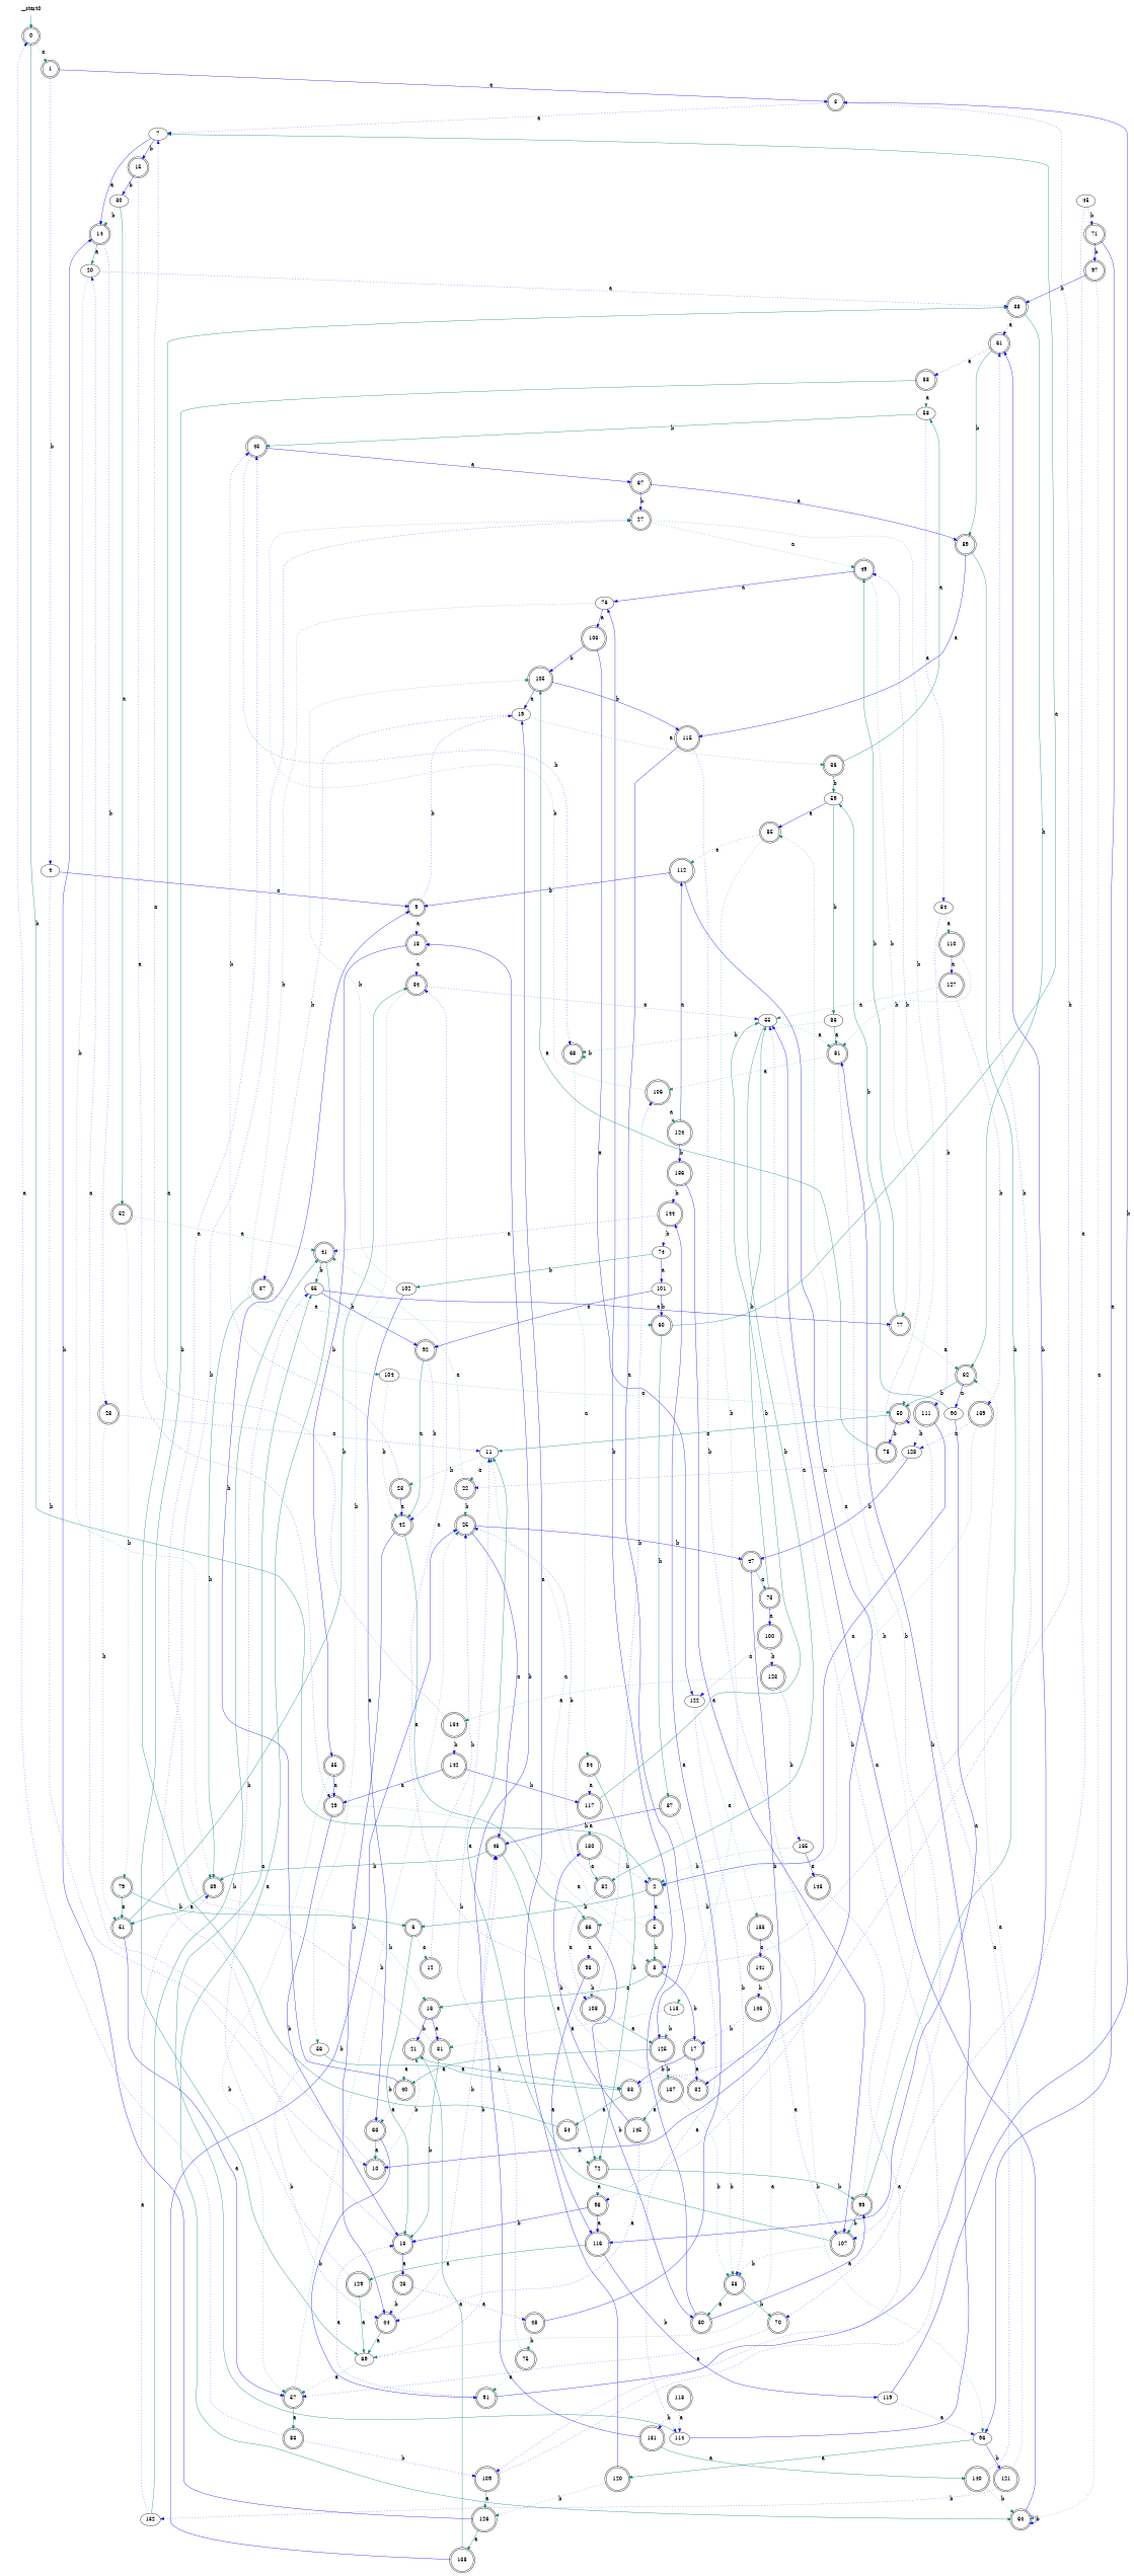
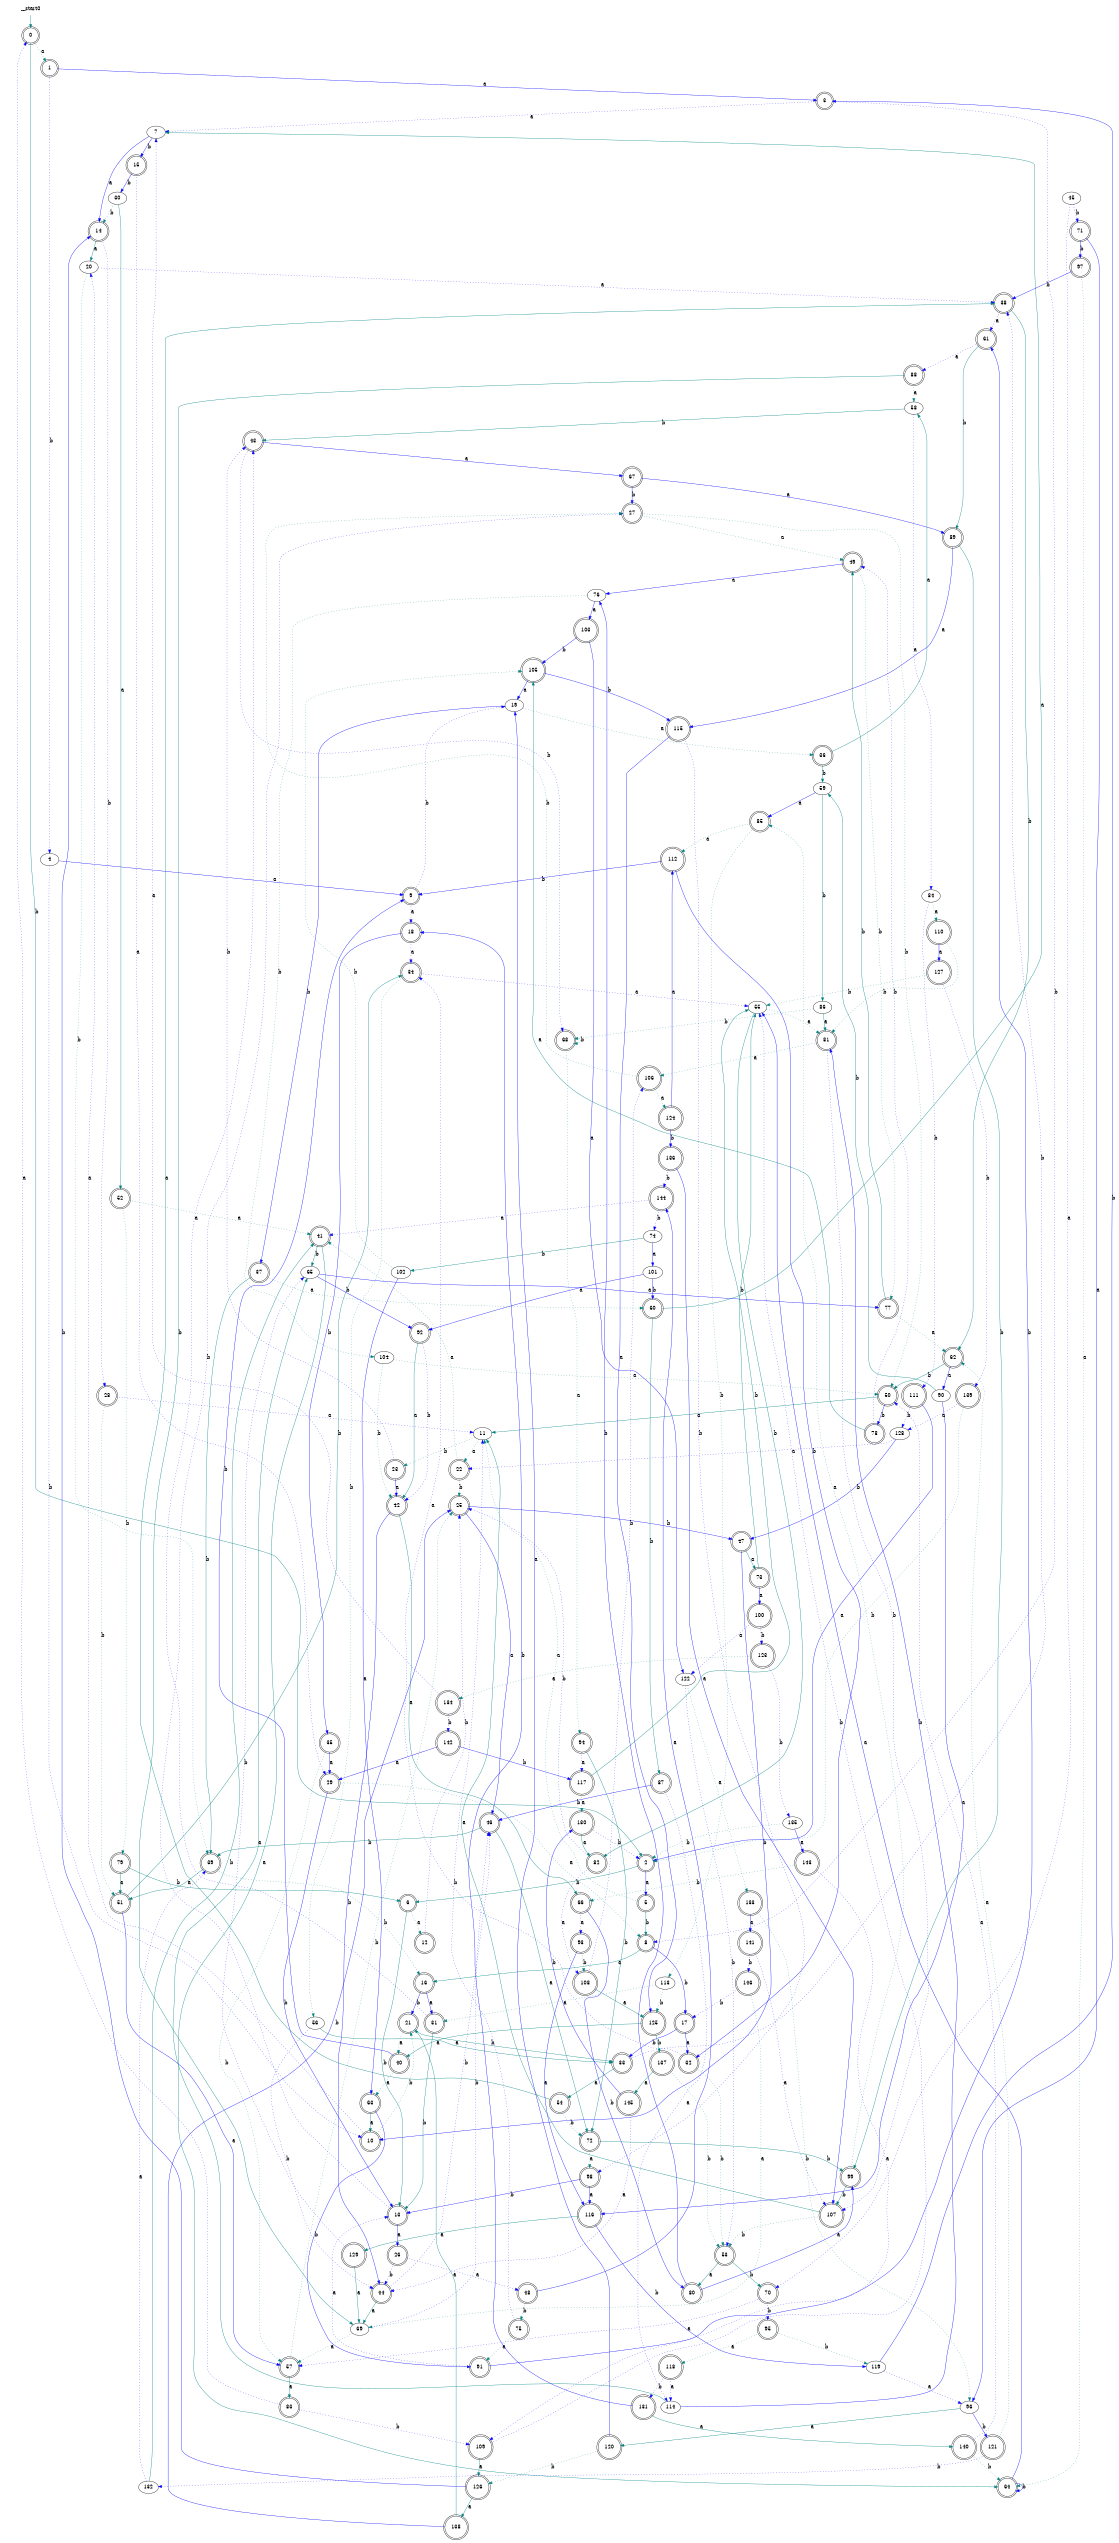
  digraph {
    node [shape=doublecircle]
    edge [color=blue style=solid]
    __start0 [shape=none]
    0
    1
    2
    3
    4 [shape=""]
    5
    6
    7 [shape=""]
    8
    9
    10
    11 [shape=""]
    12
    13
    14
    15
    16
    17
    18
    19 [shape=""]
    20 [shape=""]
    21
    22
    23
    25
    26
    27
    28
    29
    30 [shape=""]
    31
    32
    33
    34
    35
    36
    37
    38
    39
    40
    41
    42
    43
    46
    47
    44
    48
    49
    50
    51
    52
    53
    54
    55 [shape=""]
    56 [shape=""]
    57
    58 [shape=""]
    59 [shape=""]
    60
    61
    62
    63
    64
    65 [shape=""]
    66
    67
    68
    69 [shape=""]
    45 [shape=""]
    70
    71
    72
    73
    75
    144
    76 [shape=""]
    77
    78
    79
    80
    81
    82
    83
    84 [shape=""]
    85
    86 [shape=""]
    87
    88
    89
    90 [shape=""]
    91
    92
    93
    94
+   95
    96 [shape=""]
    97
    98
    99
    100
    74 [shape=""]
    101 [shape=""]
    102 [shape=""]
    103
    104 [shape=""]
    105
    106
    107
    108
    109
    110
    111
    112
    113 [shape=""]
    114 [shape=""]
    115
    116
    117
    118
    119 [shape=""]
    120
    121
    122 [shape=""]
    123
    124
    125
    126
    127
    128 [shape=""]
    129
    130
    131
    132 [shape=""]
    133
    134
    135 [shape=""]
    136
    137
    138
    139
    140
    141
    142
    143
    145
    146
    __start0 -> 0 [color=teal]
    0 -> 1 [color=teal label=a style=dotted]
    0 -> 2 [color=teal label=b]
    1 -> 3 [label=a]
    1 -> 4 [label=b style=dotted]
    2 -> 5 [label=a]
    2 -> 6 [color=teal label=b]
    3 -> 7 [label=a style=dotted]
    3 -> 8 [label=b style=dotted]
    4 -> 9 [label=a]
    4 -> 10 [label=b style=dotted]
    5 -> 8 [color=teal label=b]
    5 -> 11 [color=teal label=a style=dotted]
    6 -> 12 [color=teal label=a style=dotted]
    6 -> 13 [color=teal label=b]
    7 -> 14 [label=a]
    7 -> 15 [label=b]
    8 -> 16 [color=teal label=a]
    8 -> 17 [label=b]
    9 -> 18 [label=a style=dotted]
    9 -> 19 [label=b style=dotted]
    10 -> 20 [label=a style=dotted]
    10 -> 21 [color=teal label=b style=dotted]
    11 -> 22 [color=teal label=a style=dotted]
    11 -> 23 [color=teal label=b style=dotted]
    12 -> 25 [label=b style=dotted]
    13 -> 26 [label=a]
    13 -> 27 [label=b style=dotted]
    14 -> 20 [color=teal label=a]
    14 -> 28 [label=b style=dotted]
    15 -> 29 [label=a style=dotted]
    15 -> 30 [label=b]
    16 -> 21 [label=b]
    16 -> 31 [label=a]
    17 -> 32 [label=a]
    17 -> 33 [label=b]
    18 -> 34 [label=a style=dotted]
    18 -> 35 [label=b]
    19 -> 36 [color=teal label=a style=dotted]
-   19 -> 37 [label=b style=dotted]
+   19 -> 37 [label=b]
    20 -> 38 [label=a style=dotted]
    20 -> 39 [color=teal label=b style=dotted]
    21 -> 33 [color=teal label=b]
    21 -> 40 [color=teal label=a style=dotted]
    22 -> 25 [color=teal label=b style=dotted]
    22 -> 41 [color=teal label=a style=dotted]
    23 -> 42 [label=a]
    23 -> 43 [label=b style=dotted]
    25 -> 46 [label=a]
    25 -> 47 [label=b]
    26 -> 44 [label=b style=dotted]
    26 -> 48 [label=a style=dotted]
    27 -> 49 [color=teal label=a style=dotted]
    27 -> 50 [color=teal label=b style=dotted]
    28 -> 11 [label=a style=dotted]
    28 -> 51 [color=teal label=b style=dotted]
    29 -> 8 [color=teal label=a style=dotted]
    29 -> 13 [label=b]
    30 -> 14 [color=teal label=b style=dotted]
    30 -> 52 [color=teal label=a]
    31 -> 13 [color=teal label=b]
    31 -> 43 [label=a style=dotted]
    32 -> 34 [label=a style=dotted]
    32 -> 53 [color=teal label=b style=dotted]
-   33 -> 61 [label=b style=dotted]
+   33 -> 38 [label=b style=dotted]
    33 -> 54 [color=teal label=a]
    34 -> 55 [label=a style=dotted]
    34 -> 56 [color=teal label=b style=dotted]
    35 -> 29 [label=a]
    35 -> 57 [color=teal label=b style=dotted]
    36 -> 58 [color=teal label=a]
    36 -> 59 [color=teal label=b]
    37 -> 39 [color=teal label=b]
    37 -> 60 [color=teal label=a style=dotted]
    38 -> 61 [label=a style=dotted]
    38 -> 62 [color=teal label=b]
    39 -> 16 [color=teal label=b style=dotted]
    39 -> 51 [color=teal label=a]
    40 -> 9 [label=b]
    40 -> 63 [color=teal label=a style=dotted]
    41 -> 64 [color=teal label=a]
    41 -> 65 [color=teal label=b]
    42 -> 44 [label=b]
    42 -> 66 [color=teal label=a]
    43 -> 67 [label=a]
    43 -> 68 [label=b style=dotted]
    46 -> 39 [color=teal label=b]
    46 -> 72 [color=teal label=a]
    47 -> 10 [label=b]
    47 -> 73 [color=teal label=a]
    44 -> 46 [label=b style=dotted]
    44 -> 69 [color=teal label=a]
    48 -> 75 [color=teal label=b style=dotted]
    48 -> 144 [label=a]
    49 -> 76 [label=a]
    49 -> 77 [color=teal label=b style=dotted]
    50 -> 11 [color=teal label=a]
    50 -> 78 [label=b]
    51 -> 34 [color=teal label=b]
    51 -> 57 [label=a]
    52 -> 41 [color=teal label=a style=dotted]
    52 -> 79 [color=teal label=b style=dotted]
    53 -> 70 [color=teal label=b]
    53 -> 80 [color=teal label=a]
    54 -> 38 [color=teal label=a]
    54 -> 72 [color=teal label=b style=dotted]
    55 -> 81 [color=teal label=a style=dotted]
    55 -> 82 [color=teal label=b]
    56 -> 33 [color=teal label=a]
    56 -> 44 [label=b style=dotted]
    57 -> 25 [color=teal label=b style=dotted]
    57 -> 83 [color=teal label=a]
    58 -> 43 [color=teal label=b]
    58 -> 84 [label=a style=dotted]
    59 -> 85 [label=a]
    59 -> 86 [color=teal label=b]
    60 -> 7 [color=teal label=a]
    60 -> 87 [color=teal label=b]
    61 -> 88 [label=a style=dotted]
    61 -> 89 [color=teal label=b]
    62 -> 50 [color=teal label=b]
    62 -> 90 [label=a]
    63 -> 10 [color=teal label=a]
    63 -> 91 [label=b]
    64 -> 55 [label=a]
    64 -> 64 [label=b]
    65 -> 77 [label=a]
    65 -> 92 [label=b]
    66 -> 80 [label=b]
    66 -> 93 [label=a style=dotted]
    67 -> 27 [label=b]
    67 -> 89 [label=a]
    68 -> 68 [color=teal label=b style=dotted]
    68 -> 94 [color=teal label=a style=dotted]
    69 -> 46 [label=b style=dotted]
    69 -> 57 [color=teal label=a style=dotted]
    45 -> 70 [label=a style=dotted]
    45 -> 71 [label=b style=dotted]
    70 -> 57 [label=a style=dotted]
+   70 -> 95 [label=b style=dotted]
    71 -> 96 [label=a]
    71 -> 97 [label=b]
    72 -> 98 [color=teal label=a style=dotted]
    72 -> 99 [color=teal label=b]
    73 -> 55 [color=teal label=b]
    73 -> 100 [label=a]
    75 -> 11 [label=b style=dotted]
    75 -> 91 [color=teal label=a style=dotted]
    144 -> 41 [label=a style=dotted]
    144 -> 74 [label=b style=dotted]
    76 -> 103 [label=a]
    76 -> 104 [color=teal label=b style=dotted]
    77 -> 49 [color=teal label=b]
    77 -> 62 [color=teal label=a style=dotted]
    78 -> 49 [label=b style=dotted]
    78 -> 105 [color=teal label=a]
    79 -> 6 [color=teal label=b]
    79 -> 51 [color=teal label=a]
    80 -> 76 [label=b]
    80 -> 99 [label=a]
    81 -> 106 [color=teal label=a style=dotted]
    81 -> 107 [label=b style=dotted]
    82 -> 25 [label=b style=dotted]
    82 -> 108 [label=a style=dotted]
    83 -> 0 [label=a style=dotted]
    83 -> 109 [label=b style=dotted]
    84 -> 110 [color=teal label=a style=dotted]
    84 -> 111 [label=b style=dotted]
    85 -> 112 [color=teal label=a style=dotted]
    85 -> 113 [color=teal label=b style=dotted]
    86 -> 68 [color=teal label=b style=dotted]
    86 -> 81 [color=teal label=a]
    87 -> 46 [label=b]
    87 -> 114 [label=a style=dotted]
    88 -> 58 [color=teal label=a style=dotted]
    88 -> 69 [color=teal label=b]
    89 -> 99 [color=teal label=b]
    89 -> 115 [label=a]
    90 -> 59 [color=teal label=b]
    90 -> 116 [label=a]
    91 -> 13 [label=a style=dotted]
    91 -> 61 [label=b]
    92 -> 42 [color=teal label=a]
    92 -> 42 [label=b style=dotted]
    93 -> 108 [color=teal label=b style=dotted]
    93 -> 116 [label=a]
    94 -> 72 [color=teal label=b]
    94 -> 117 [label=a style=dotted]
+   95 -> 118 [color=teal label=a style=dotted]
+   95 -> 119 [color=teal label=b style=dotted]
    96 -> 120 [color=teal label=a]
    96 -> 121 [label=b]
    97 -> 38 [label=b]
    97 -> 64 [color=teal label=a style=dotted]
    98 -> 13 [label=b]
    98 -> 116 [label=a]
    99 -> 85 [color=teal label=a style=dotted]
    99 -> 107 [color=teal label=b]
    100 -> 122 [label=a style=dotted]
    100 -> 123 [label=b style=dotted]
    74 -> 101 [label=a]
    74 -> 102 [color=teal label=b]
    101 -> 60 [label=b]
    101 -> 92 [label=a]
    102 -> 63 [label=a]
    102 -> 105 [color=teal label=b style=dotted]
    103 -> 105 [label=b]
    103 -> 122 [label=a]
    104 -> 42 [color=teal label=b style=dotted]
    104 -> 50 [color=teal label=a style=dotted]
    105 -> 19 [label=a]
    105 -> 115 [label=b]
    106 -> 27 [color=teal label=b style=dotted]
    106 -> 124 [color=teal label=a style=dotted]
    107 -> 11 [color=teal label=a]
    107 -> 53 [color=teal label=b style=dotted]
    108 -> 106 [label=b style=dotted]
    108 -> 125 [color=teal label=a]
    109 -> 55 [label=b style=dotted]
    109 -> 126 [color=teal label=a]
    110 -> 81 [color=teal label=b style=dotted]
    110 -> 127 [label=a]
    111 -> 2 [label=a]
    111 -> 128 [label=b style=dotted]
    112 -> 9 [label=b]
-   112 -> 32 [label=a]
+   112 -> 32 [label=b]
    113 -> 31 [color=teal label=a style=dotted]
    113 -> 125 [color=teal label=b style=dotted]
    114 -> 65 [color=teal label=a]
    114 -> 81 [label=b]
    115 -> 98 [label=b style=dotted]
    115 -> 125 [label=a]
    116 -> 119 [label=b]
    116 -> 129 [color=teal label=a]
    117 -> 55 [color=teal label=b]
    117 -> 130 [color=teal label=a style=dotted]
    118 -> 114 [label=a style=dotted]
    118 -> 131 [label=b style=dotted]
    119 -> 3 [label=b]
    119 -> 96 [label=a style=dotted]
    120 -> 19 [label=a]
    120 -> 126 [color=teal label=b style=dotted]
    121 -> 62 [color=teal label=a style=dotted]
    121 -> 132 [label=b style=dotted]
    122 -> 53 [label=b style=dotted]
    122 -> 133 [color=teal label=a style=dotted]
    123 -> 134 [color=teal label=a style=dotted]
    123 -> 135 [label=b style=dotted]
    124 -> 112 [label=a]
    124 -> 136 [label=b]
    125 -> 40 [color=teal label=a]
    125 -> 137 [color=teal label=b]
    126 -> 14 [label=b]
    126 -> 138 [color=teal label=a]
-   127 -> 55 [color=teal label=a style=dotted]
+   127 -> 55 [color=teal label=b style=dotted]
    127 -> 139 [label=b style=dotted]
    128 -> 22 [label=a style=dotted]
    128 -> 47 [label=b]
    129 -> 65 [label=b style=dotted]
    129 -> 69 [color=teal label=a]
    130 -> 2 [label=b style=dotted]
    130 -> 82 [color=teal label=a]
    131 -> 18 [label=b]
    131 -> 140 [color=teal label=a]
    132 -> 39 [label=a style=dotted]
    132 -> 41 [color=teal label=b]
    133 -> 96 [color=teal label=b style=dotted]
    133 -> 141 [label=a]
    134 -> 7 [label=a style=dotted]
    134 -> 142 [label=b style=dotted]
    135 -> 2 [color=teal label=b style=dotted]
    135 -> 143 [label=a]
    136 -> 144 [label=b style=dotted]
    136 -> 107 [label=a]
    137 -> 53 [color=teal label=b style=dotted]
    137 -> 145 [color=teal label=a]
    138 -> 21 [color=teal label=a]
    138 -> 25 [label=b]
    139 -> 2 [color=teal label=b style=dotted]
    139 -> 128 [label=a style=dotted]
    140 -> 50 [label=a style=dotted]
    140 -> 64 [color=teal label=b style=dotted]
    141 -> 107 [label=a style=dotted]
    141 -> 146 [label=b style=dotted]
    142 -> 29 [label=a]
    142 -> 117 [label=b]
    143 -> 66 [color=teal label=b style=dotted]
    143 -> 109 [label=a style=dotted]
    145 -> 44 [label=a style=dotted]
    145 -> 130 [label=b]
    146 -> 17 [label=b style=dotted]
    146 -> 69 [color=teal label=a style=dotted]
  }
